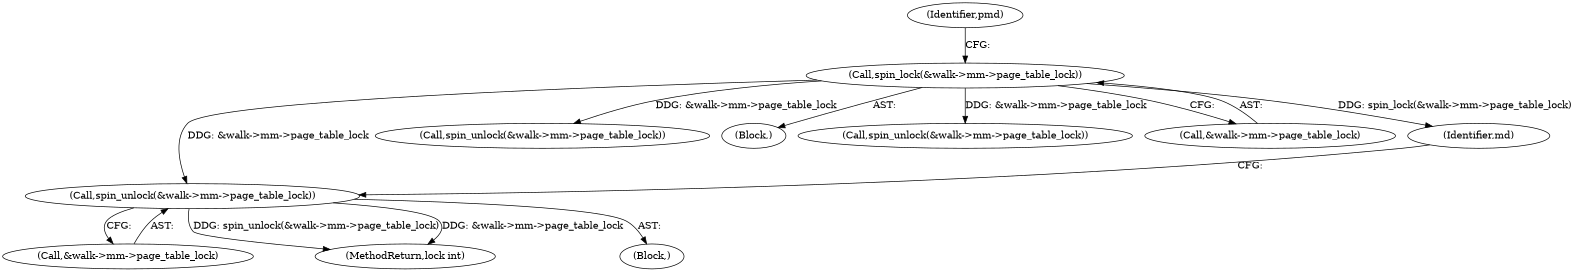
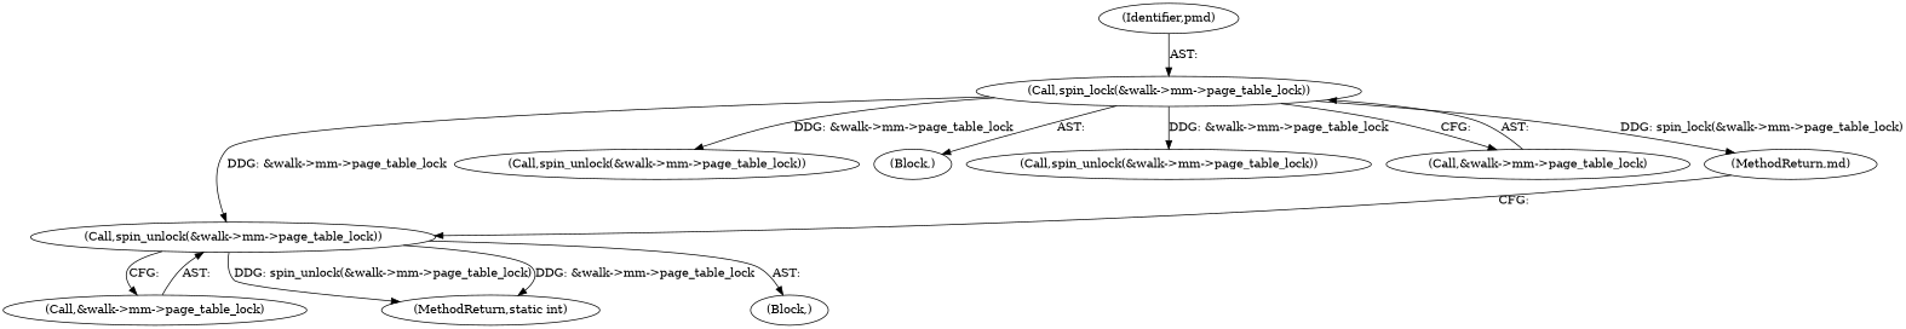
  digraph {
    n1 [label="(Call,spin_unlock(&walk->mm->page_table_lock))"]
    n2 [label="(Call,&walk->mm->page_table_lock)"]
-   n3 [label="(MethodReturn,lock int)"]
+   n3 [label="(MethodReturn,static int)"]
    n4 [label="(Block,)"]
    n5 [label="(Call,spin_lock(&walk->mm->page_table_lock))"]
    n6 [label="(Call,spin_unlock(&walk->mm->page_table_lock))"]
    n7 [label="(Block,)"]
    n8 [label="(Call,spin_unlock(&walk->mm->page_table_lock))"]
    n9 [label="(Call,&walk->mm->page_table_lock)"]
-   n10 [label="(Identifier,md)"]
+   n10 [label="(MethodReturn,md)"]
    n11 [label="(Identifier,pmd)"]
    n1 -> n2 [label="CFG: "]
    n1 -> n3 [label="DDG: spin_unlock(&walk->mm->page_table_lock)"]
    n1 -> n3 [label="DDG: &walk->mm->page_table_lock"]
    n1 -> n4 [label="AST: "]
    n2 -> n1 [label="AST: "]
    n5 -> n1 [label="DDG: &walk->mm->page_table_lock"]
    n5 -> n6 [label="DDG: &walk->mm->page_table_lock"]
    n5 -> n7 [label="AST: "]
    n5 -> n8 [label="DDG: &walk->mm->page_table_lock"]
    n5 -> n9 [label="CFG: "]
    n5 -> n10 [label="DDG: spin_lock(&walk->mm->page_table_lock)"]
    n9 -> n5 [label="AST: "]
    n10 -> n1 [label="CFG: "]
-   n11 -> n5 [label="CFG: "]
+   n11 -> n5 [label="AST: "]
  }
